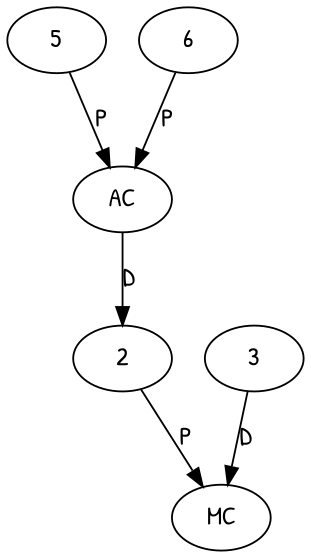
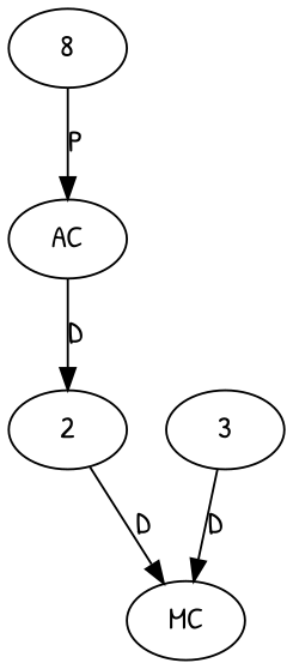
  digraph {
    fontname="Patrick Hand"
    node [fontname="Patrick Hand" t=null v=null]
    edge [fontname="Patrick Hand"]
    n1 [l=2217 label=MC s="toPrimitive()" t=ArrayUtils v=""]
    2 [n="Float.MAX_VALUE" t="Float.MAX_VALUE"]
    3 [n="Long.MAX_VALUE" t="Long.MAX_VALUE"]
    n4 [l=2217 label=AC t="" v=""]
-   5
-   6
-   2 -> n1 [label=P]
+   6 [label=8]
+   2 -> n1 [label=D]
    3 -> n1 [label=D]
    n4 -> 2 [label=D]
-   5 -> n4 [label=P]
    6 -> n4 [label=P]
  }
